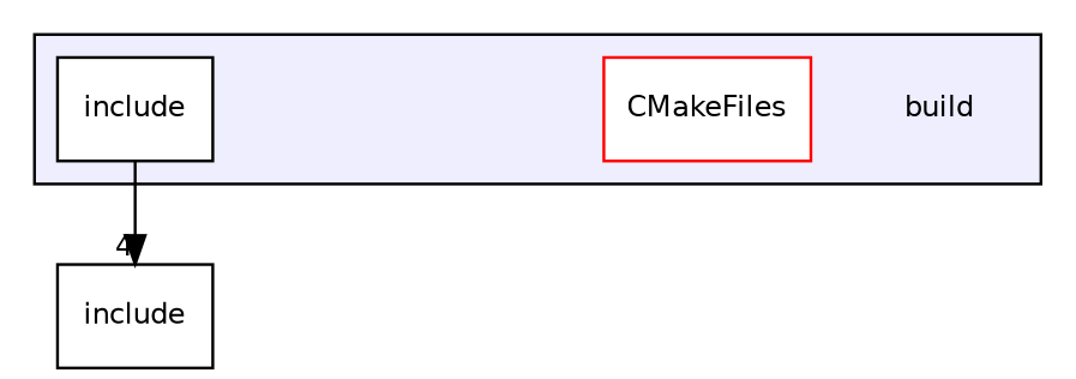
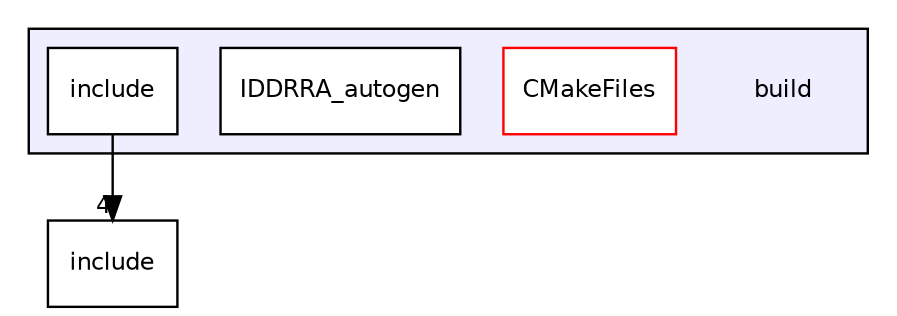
  digraph {
    compound=true
    node [fontname=Helvetica fontsize=10 shape=box fillcolor=white style=filled]
    n1 [label=build shape=plaintext fillcolor="" style=""]
    n2 [color=red label=CMakeFiles]
+   n3 [color=black label=IDDRRA_autogen]
    n4 [color=black label=include]
    n5 [label=include fillcolor="" style=""]
    subgraph cluster_1 {
      bgcolor="#eeeeff"
      pencolor=black
      n1
      n2
+     n3
      n4
    }
    n4 -> n5 [headlabel=4 labeldistance=1.5 labelfontname=Helvetica labelfontsize=10]
  }
